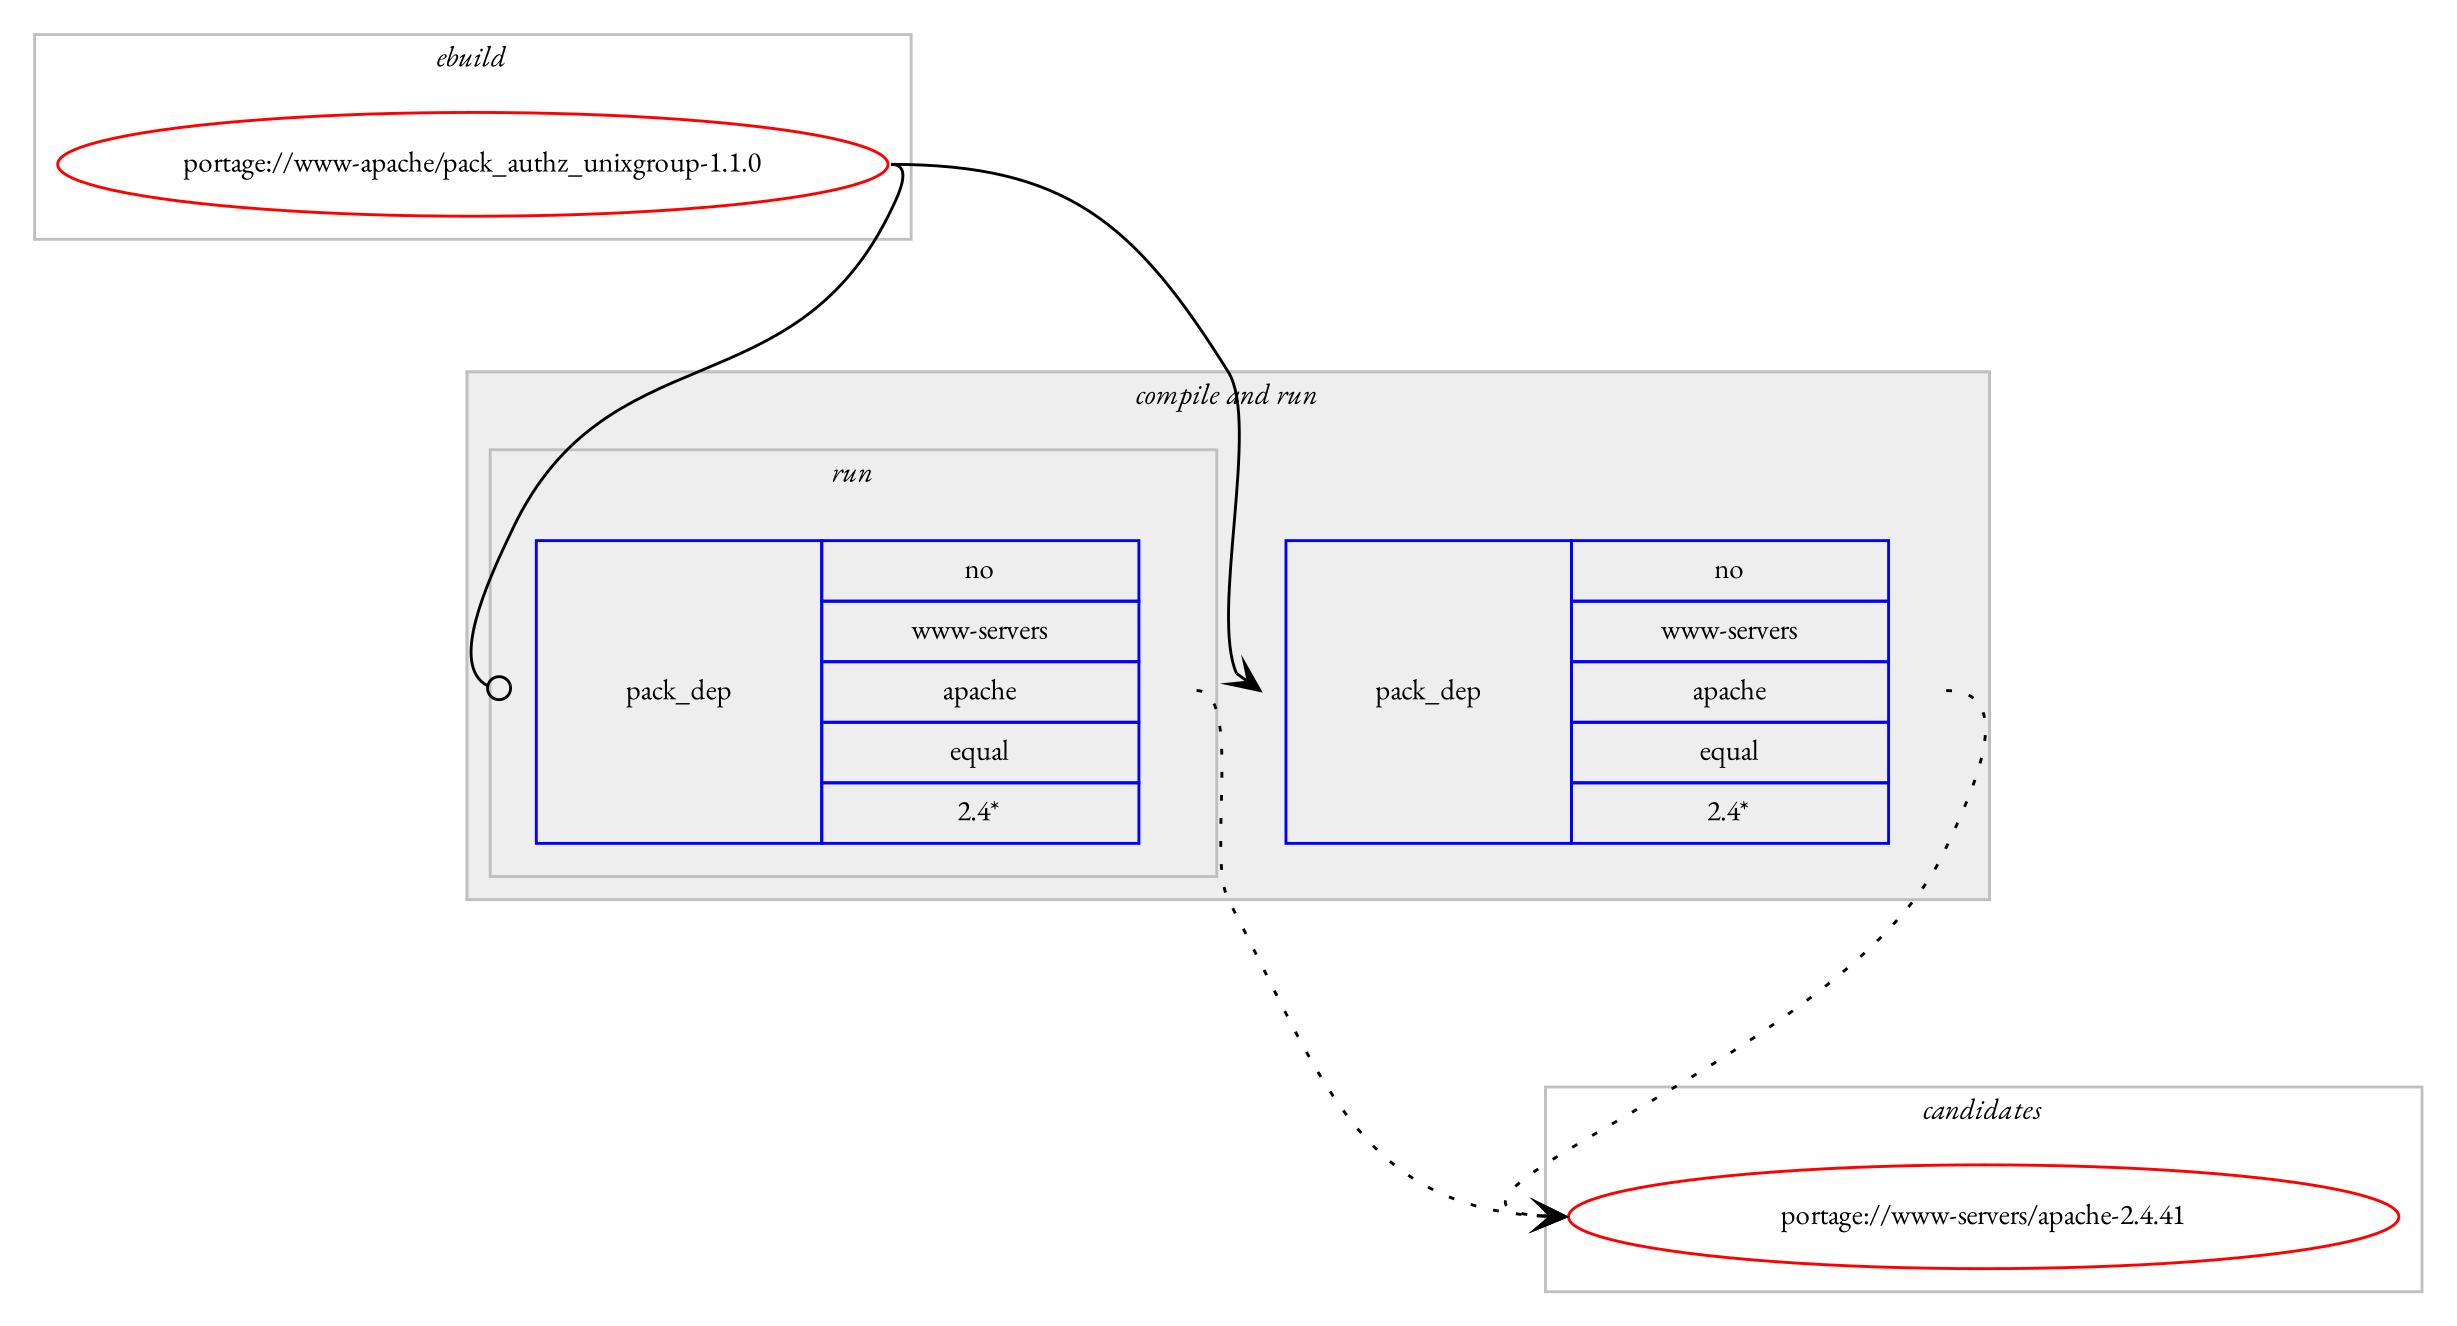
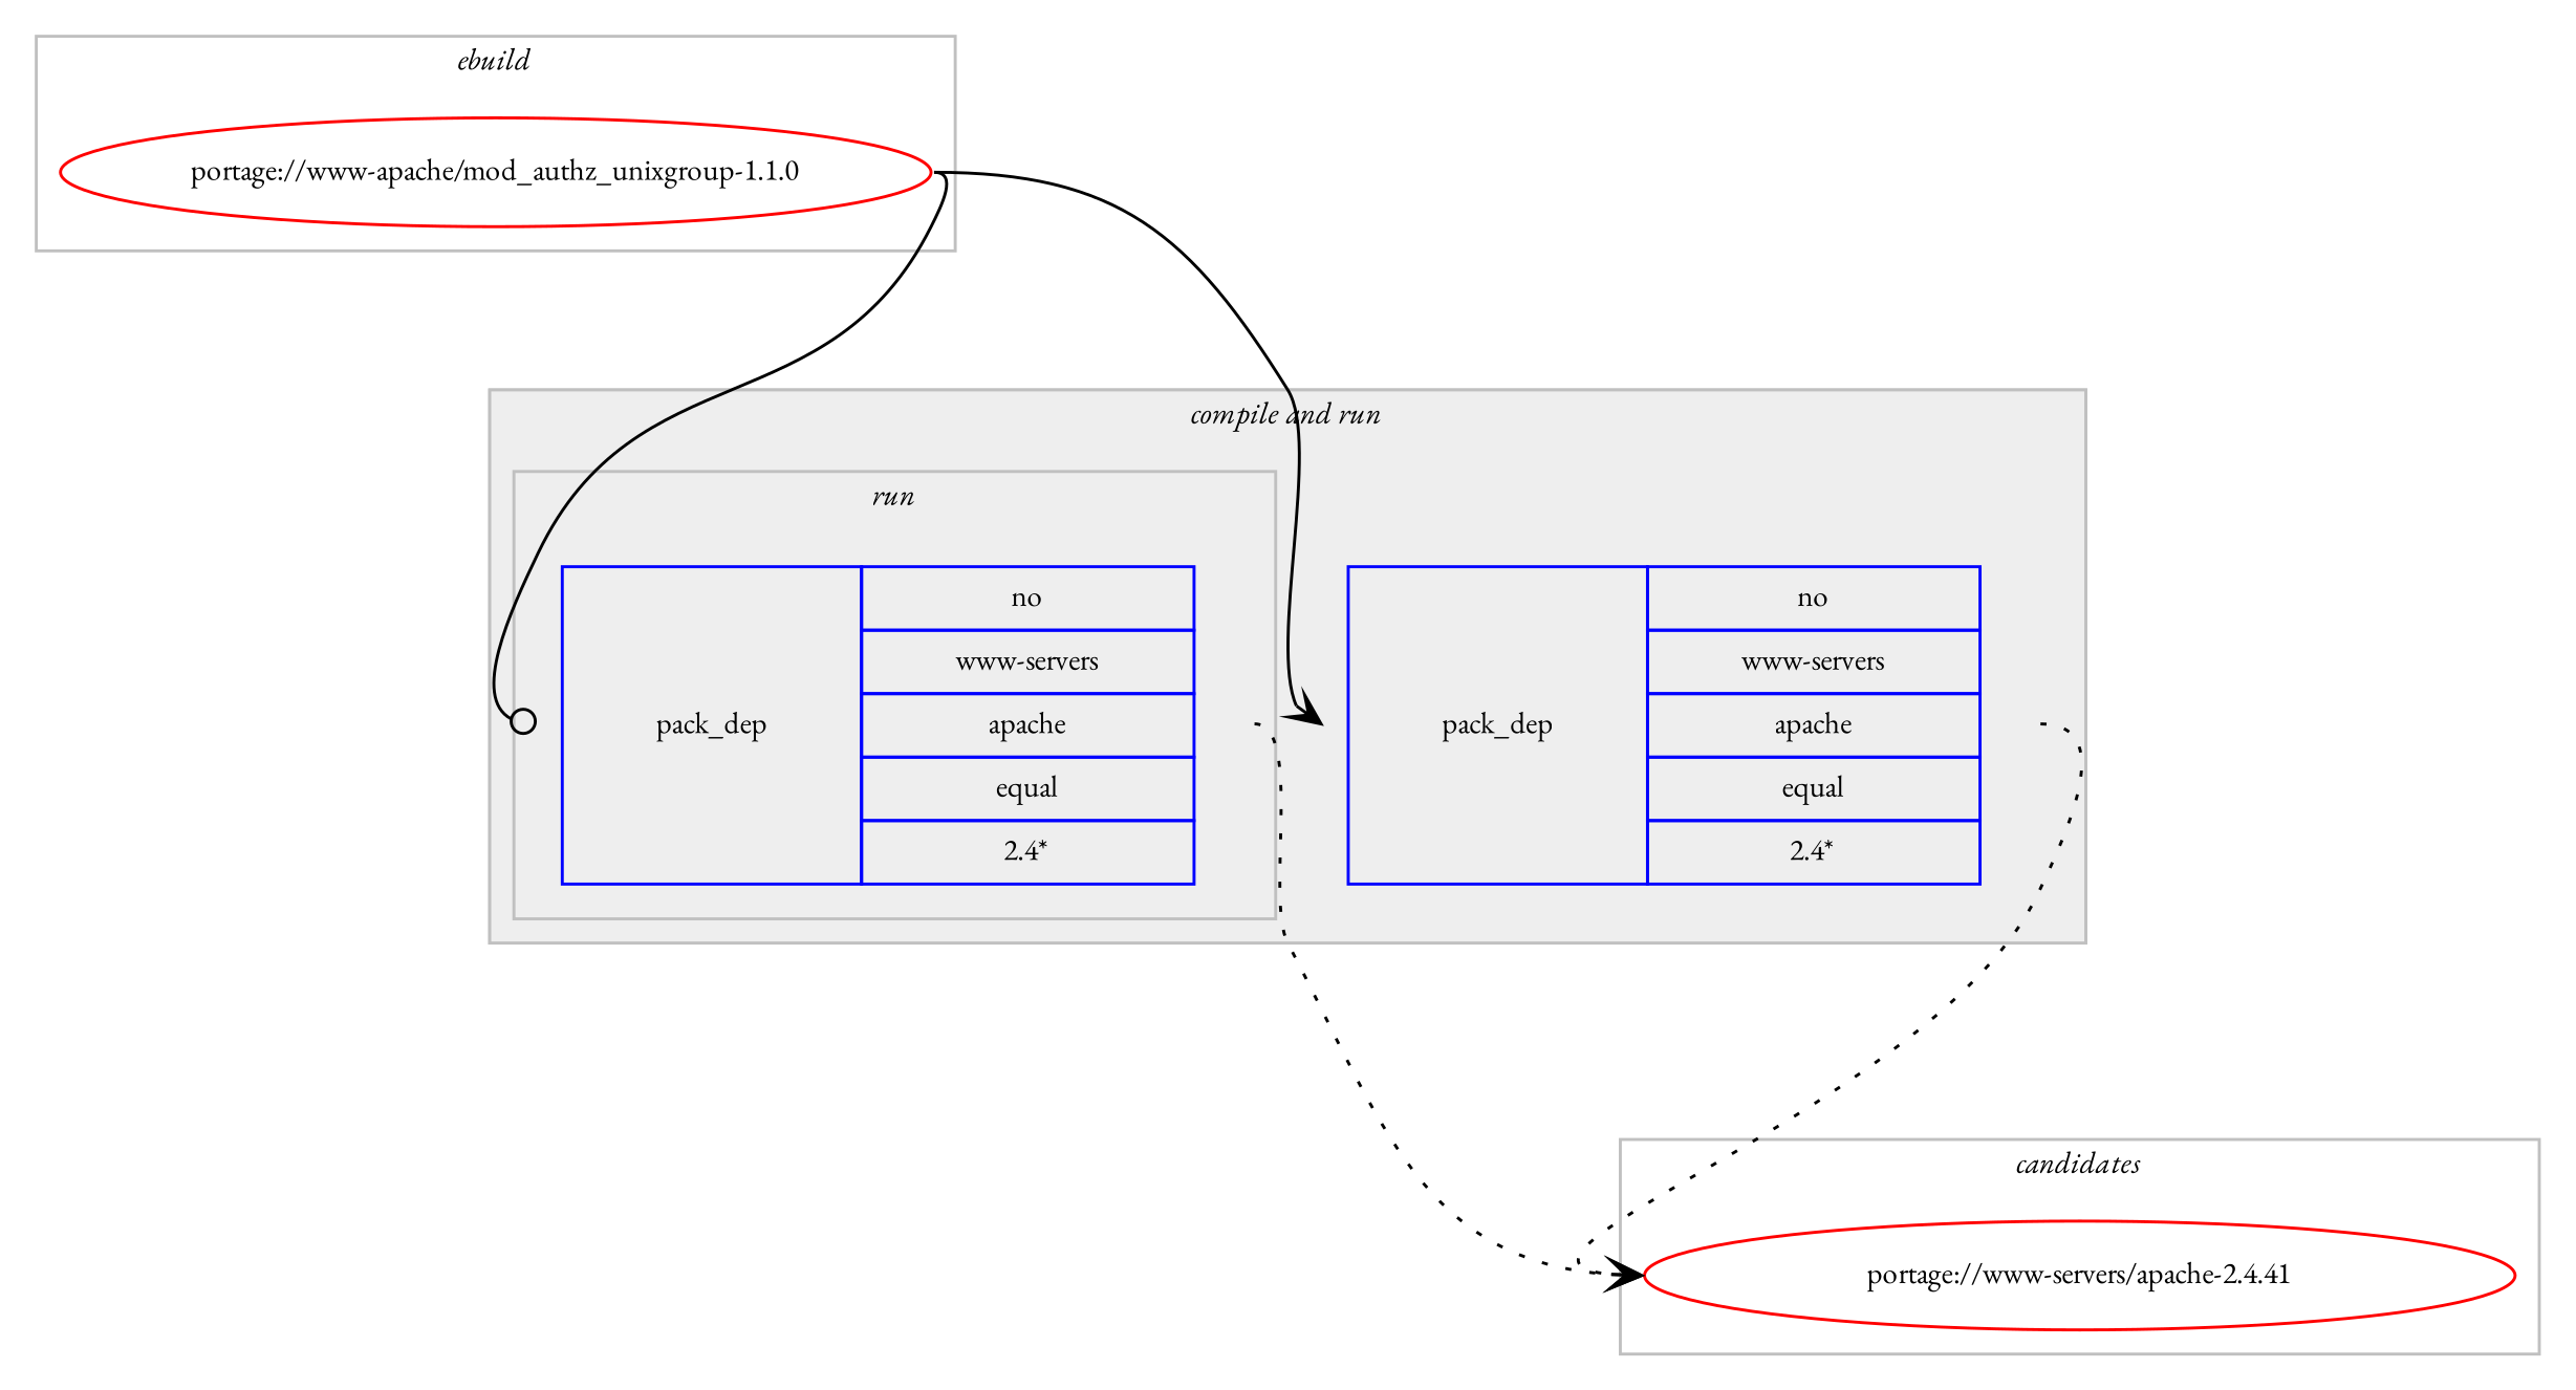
  digraph {
    compound=true
    concentrate=true
    fontname="EB Garamond"
    fontsize=10
    newrank=true
    rankdir=TB
    ranksep=1.5
    node [color=red fontname="EB Garamond" fontsize=10]
    edge [arrowhead=vee headport=w style=solid tailport=e weight=20 fontname="EB Garamond"]
-   n1 [label="portage://www-apache/pack_authz_unixgroup-1.1.0" width=4]
+   n1 [label="portage://www-apache/mod_authz_unixgroup-1.1.0" width=4]
    n2 [color=blue label=<<TABLE BORDER="0" CELLBORDER="1" CELLSPACING="0" CELLPADDING="4" WIDTH="220"><TR><TD ROWSPAN="6" CELLPADDING="30">pack_dep</TD></TR><TR><TD WIDTH="110">no</TD></TR><TR><TD>www-servers</TD></TR><TR><TD>apache</TD></TR><TR><TD>equal</TD></TR><TR><TD>2.4*</TD></TR></TABLE>> shape=none]
    n3 [color=blue label=<<TABLE BORDER="0" CELLBORDER="1" CELLSPACING="0" CELLPADDING="4" WIDTH="220"><TR><TD ROWSPAN="6" CELLPADDING="30">pack_dep</TD></TR><TR><TD WIDTH="110">no</TD></TR><TR><TD>www-servers</TD></TR><TR><TD>apache</TD></TR><TR><TD>equal</TD></TR><TR><TD>2.4*</TD></TR></TABLE>> shape=none]
    n4 [label="portage://www-servers/apache-2.4.41" width=4]
    subgraph cluster_1 {
      color=gray
      label=<<i>ebuild</i>>
      rank=same
      n1
    }
    subgraph cluster_2 {
      color=gray
      label=<<i>dependencies</i>>
      subgraph cluster_3 {
        color=gray
        fillcolor="#eeeeee"
        label=<<i>compile</i>>
        style=filled
        subgraph sub_4 {
          color=gray
          fillcolor="#eeeeee"
          label=<<i>compile</i>>
          style=filled
          n2
        }
      }
      subgraph cluster_5 {
        color=gray
        fillcolor="#eeeeee"
        label=<<i>compile and run</i>>
        style=filled
      }
      subgraph cluster_6 {
        color=gray
        fillcolor="#eeeeee"
        label=<<i>run</i>>
        style=filled
        subgraph sub_7 {
          color=gray
          fillcolor="#eeeeee"
          label=<<i>run</i>>
          style=filled
          n3
        }
      }
    }
    subgraph cluster_8 {
      color=gray
      label=<<i>candidates</i>>
      rank=same
      subgraph sub_9 {
        color=black
        label=<<i>candidates</i>>
        nodesep=1
        rank=same
        n4
      }
      subgraph sub_10 {
        color=black
        label=<<i>candidates</i>>
        nodesep=1
        rank=same
        n4
      }
    }
    n1 -> n2
    n1 -> n3 [arrowhead=odot]
    n2 -> n4 [style=dotted weight=100]
    n3 -> n4 [style=dotted weight=100]
  }
